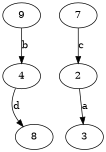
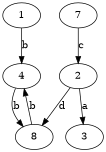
  strict digraph {
-   1 [label=9]
+   1
    4
    8
    2
    3
    7
    1 -> 4 [label=b]
-   4 -> 8 [label=d]
+   4 -> 8 [label=b]
+   8 -> 4 [label=b]
+   2 -> 8 [label=d]
    2 -> 3 [label=a]
    7 -> 2 [label=c]
  }
